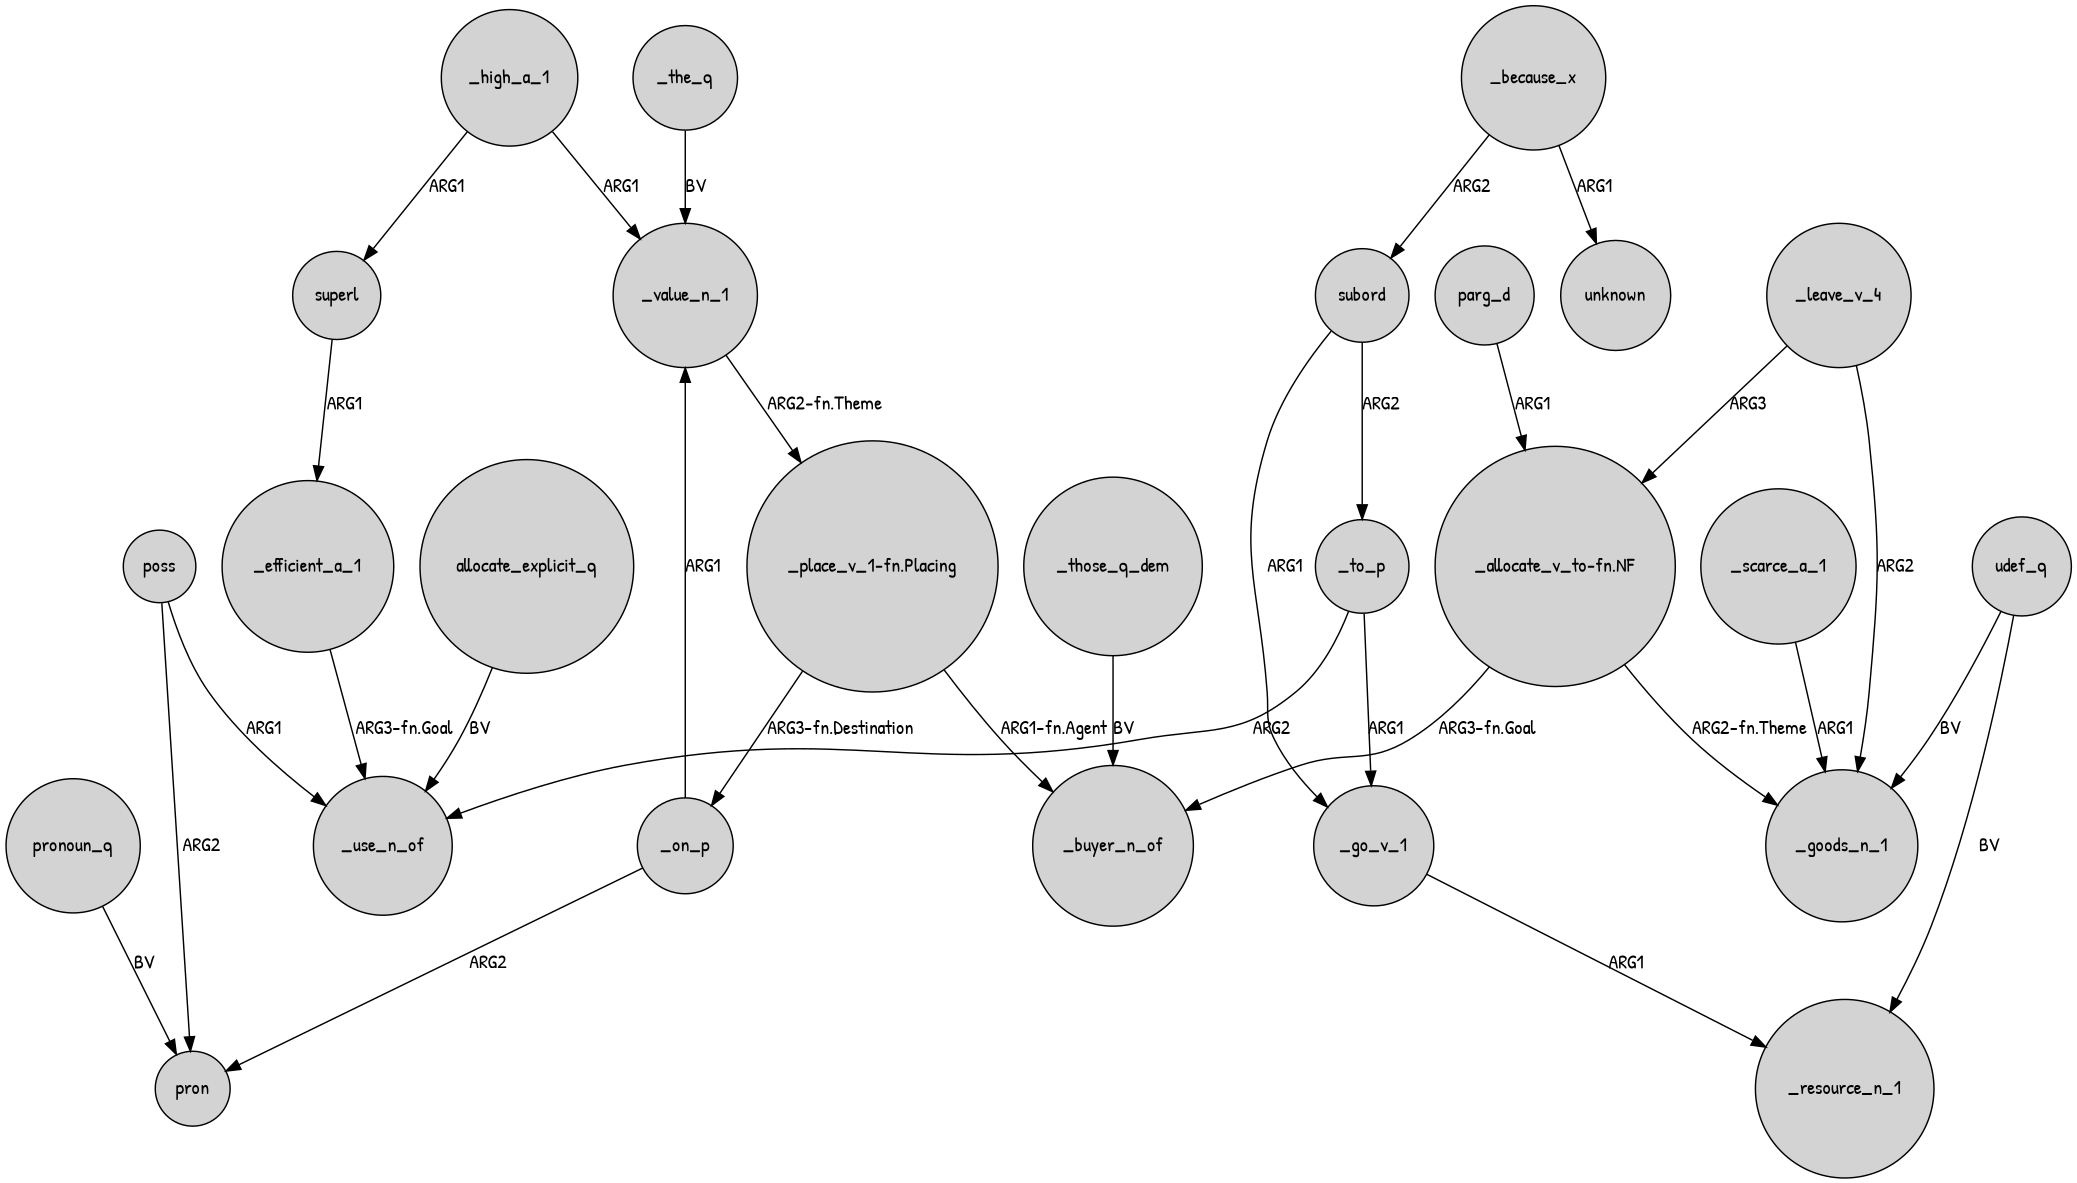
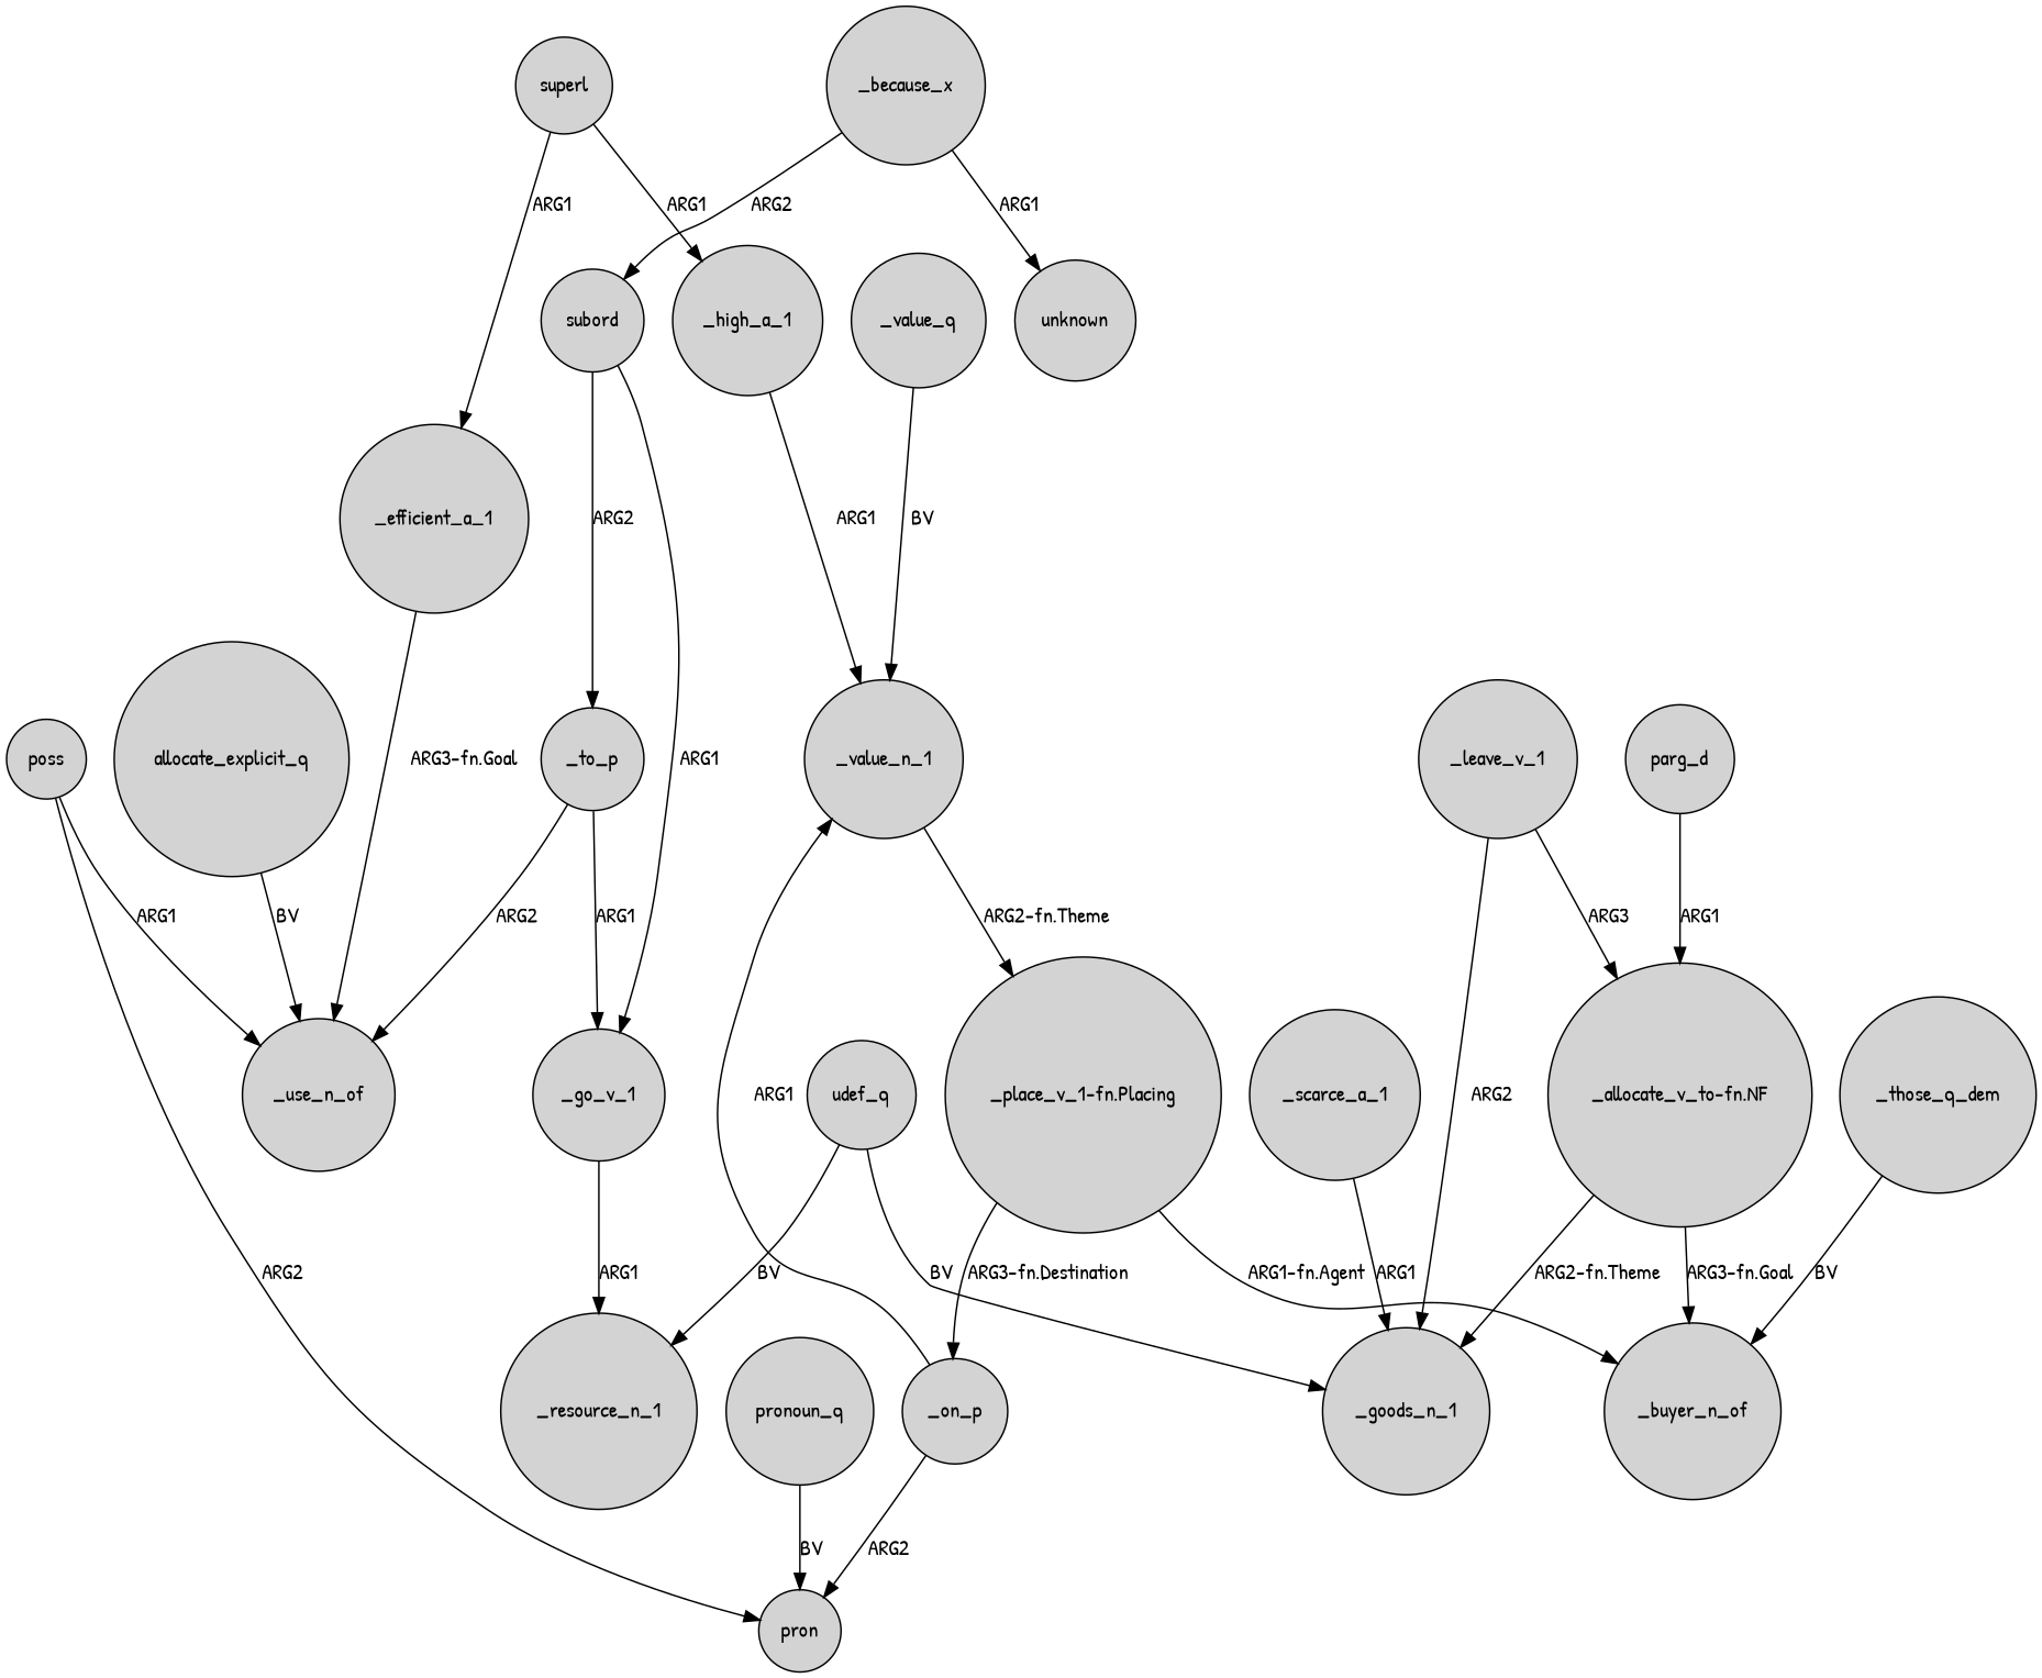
  digraph {
    fontname="Patrick Hand"
    node [fontname="Patrick Hand" shape=circle style=filled]
    edge [fontname="Patrick Hand"]
    _high_a_1
    _value_n_1
    "_place_v_1-fn.Placing"
    _on_p
    pron
    _go_v_1
    _resource_n_1
    poss
    _use_n_of
    subord
    _to_p
-   _leave_v_1 [label=_leave_v_4]
+   _leave_v_1
    "_allocate_v_to-fn.NF"
    _goods_n_1
    _buyer_n_of
    superl
    _efficient_a_1
    parg_d
    _because_x
    unknown
    pronoun_q
    udef_q
    n23 [label=allocate_explicit_q]
    _scarce_a_1
-   _the_q
+   _the_q [label=_value_q]
    _those_q_dem
    _high_a_1 -> _value_n_1 [label=ARG1]
    _value_n_1 -> "_place_v_1-fn.Placing" [label="ARG2-fn.Theme"]
    "_place_v_1-fn.Placing" -> _on_p [label="ARG3-fn.Destination"]
    "_place_v_1-fn.Placing" -> _buyer_n_of [label="ARG1-fn.Agent"]
    _on_p -> _value_n_1 [label=ARG1]
    _on_p -> pron [label=ARG2]
    _go_v_1 -> _resource_n_1 [label=ARG1]
    poss -> pron [label=ARG2]
    poss -> _use_n_of [label=ARG1]
    subord -> _go_v_1 [label=ARG1]
    subord -> _to_p [label=ARG2]
    _to_p -> _go_v_1 [label=ARG1]
    _to_p -> _use_n_of [label=ARG2]
    _leave_v_1 -> "_allocate_v_to-fn.NF" [label=ARG3]
    _leave_v_1 -> _goods_n_1 [label=ARG2]
    "_allocate_v_to-fn.NF" -> _goods_n_1 [label="ARG2-fn.Theme"]
    "_allocate_v_to-fn.NF" -> _buyer_n_of [label="ARG3-fn.Goal"]
-   _high_a_1 -> superl [label=ARG1]
+   superl -> _high_a_1 [label=ARG1]
    superl -> _efficient_a_1 [label=ARG1]
    _efficient_a_1 -> _use_n_of [label="ARG3-fn.Goal"]
    parg_d -> "_allocate_v_to-fn.NF" [label=ARG1]
    _because_x -> subord [label=ARG2]
    _because_x -> unknown [label=ARG1]
    pronoun_q -> pron [label=BV]
    udef_q -> _resource_n_1 [label=BV]
    udef_q -> _goods_n_1 [label=BV]
    n23 -> _use_n_of [label=BV]
    _scarce_a_1 -> _goods_n_1 [label=ARG1]
    _the_q -> _value_n_1 [label=BV]
    _those_q_dem -> _buyer_n_of [label=BV]
  }
